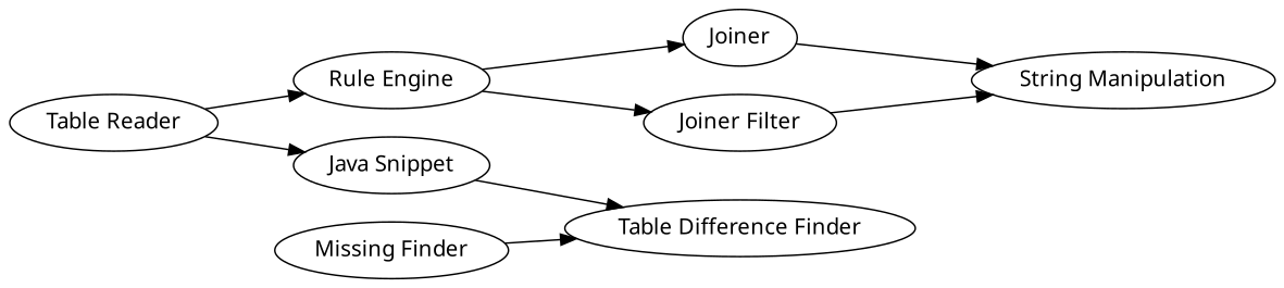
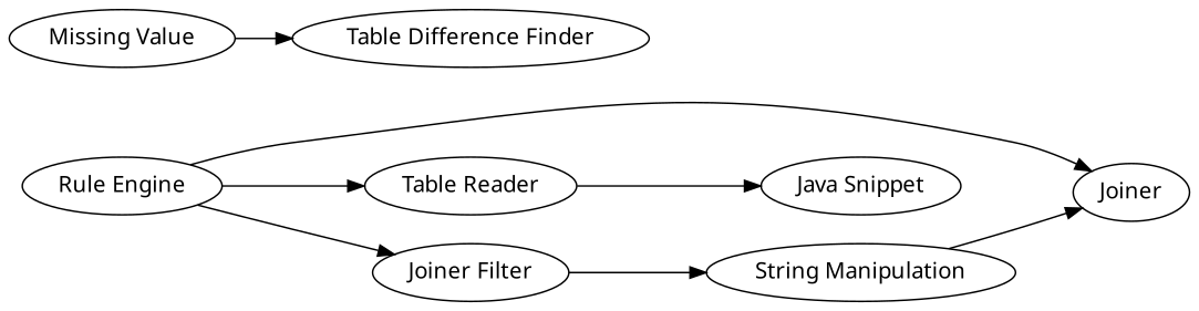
  digraph {
    fontname="Noto Sans"
    rankdir=LR
    node [fontname="Noto Sans"]
    edge [fontname="Noto Sans"]
    n1 [label="String Manipulation"]
    n2 [label=Joiner]
-   n3 [label="Missing Finder"]
+   n3 [label="Missing Value"]
    n4 [label="Table Difference Finder"]
    n5 [label="Table Reader"]
    n6 [label="Rule Engine"]
    n7 [label="Java Snippet"]
    n8 [label="Joiner Filter"]
-   n2 -> n1
+   n1 -> n2
    n3 -> n4
-   n5 -> n6
+   n6 -> n5
    n5 -> n7
    n6 -> n2
    n6 -> n8
-   n7 -> n4
    n8 -> n1
  }
